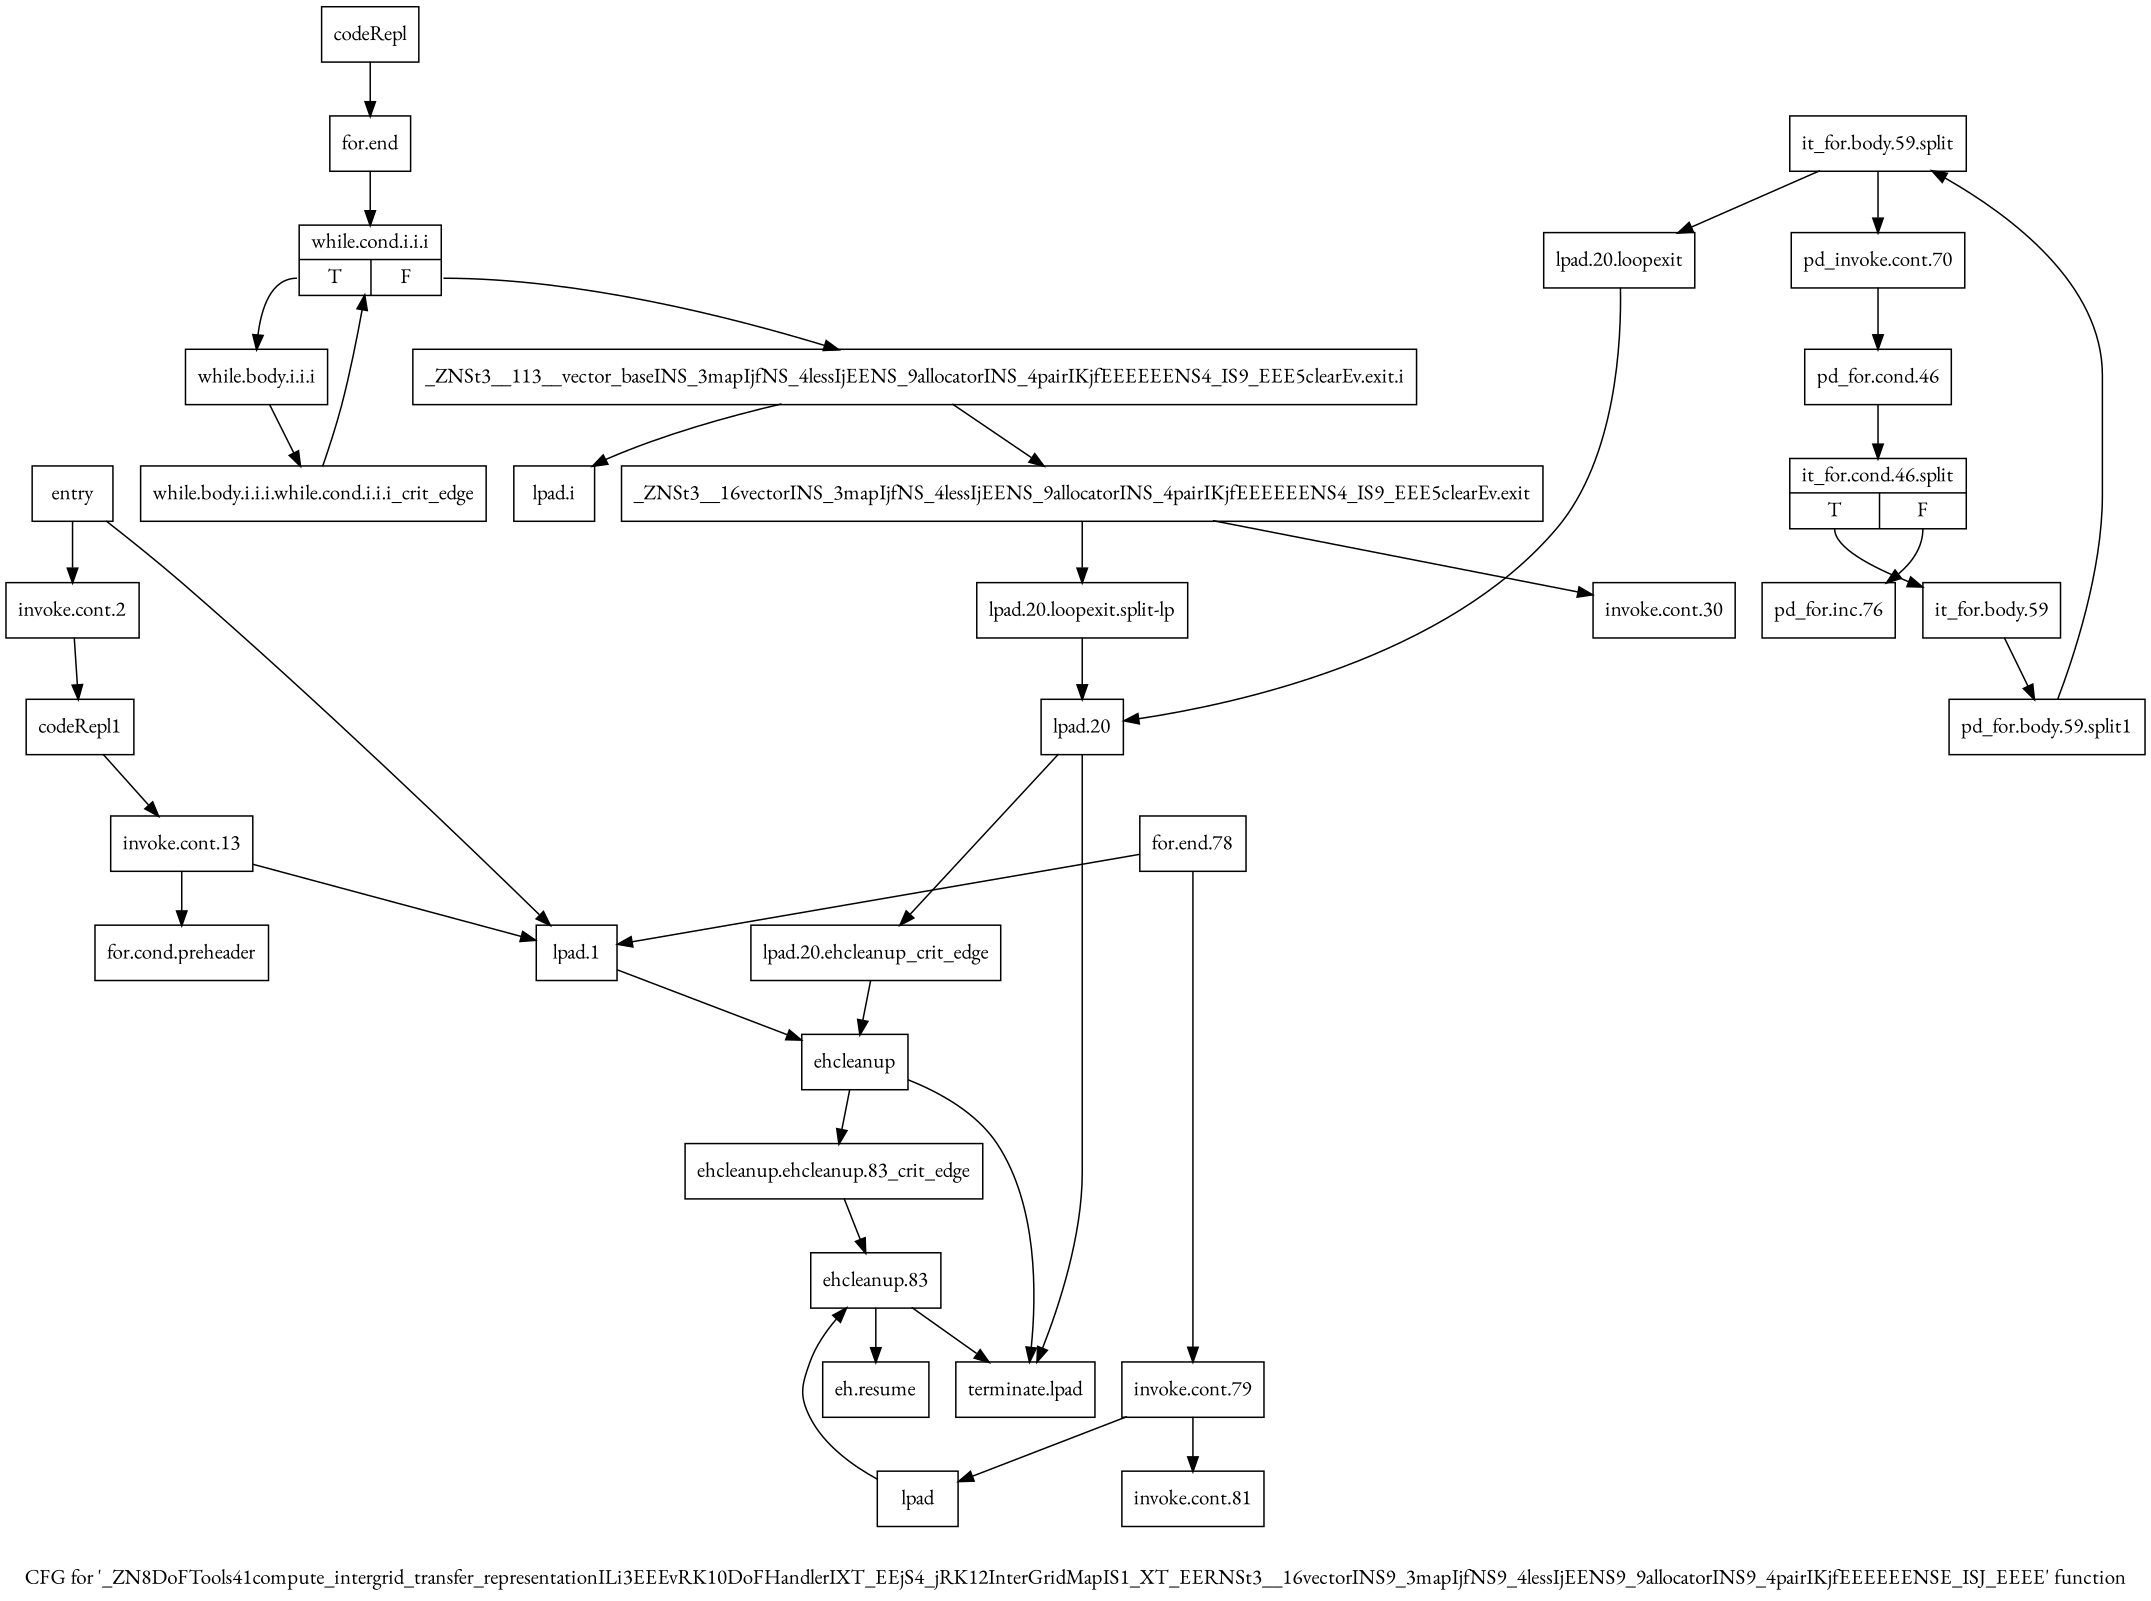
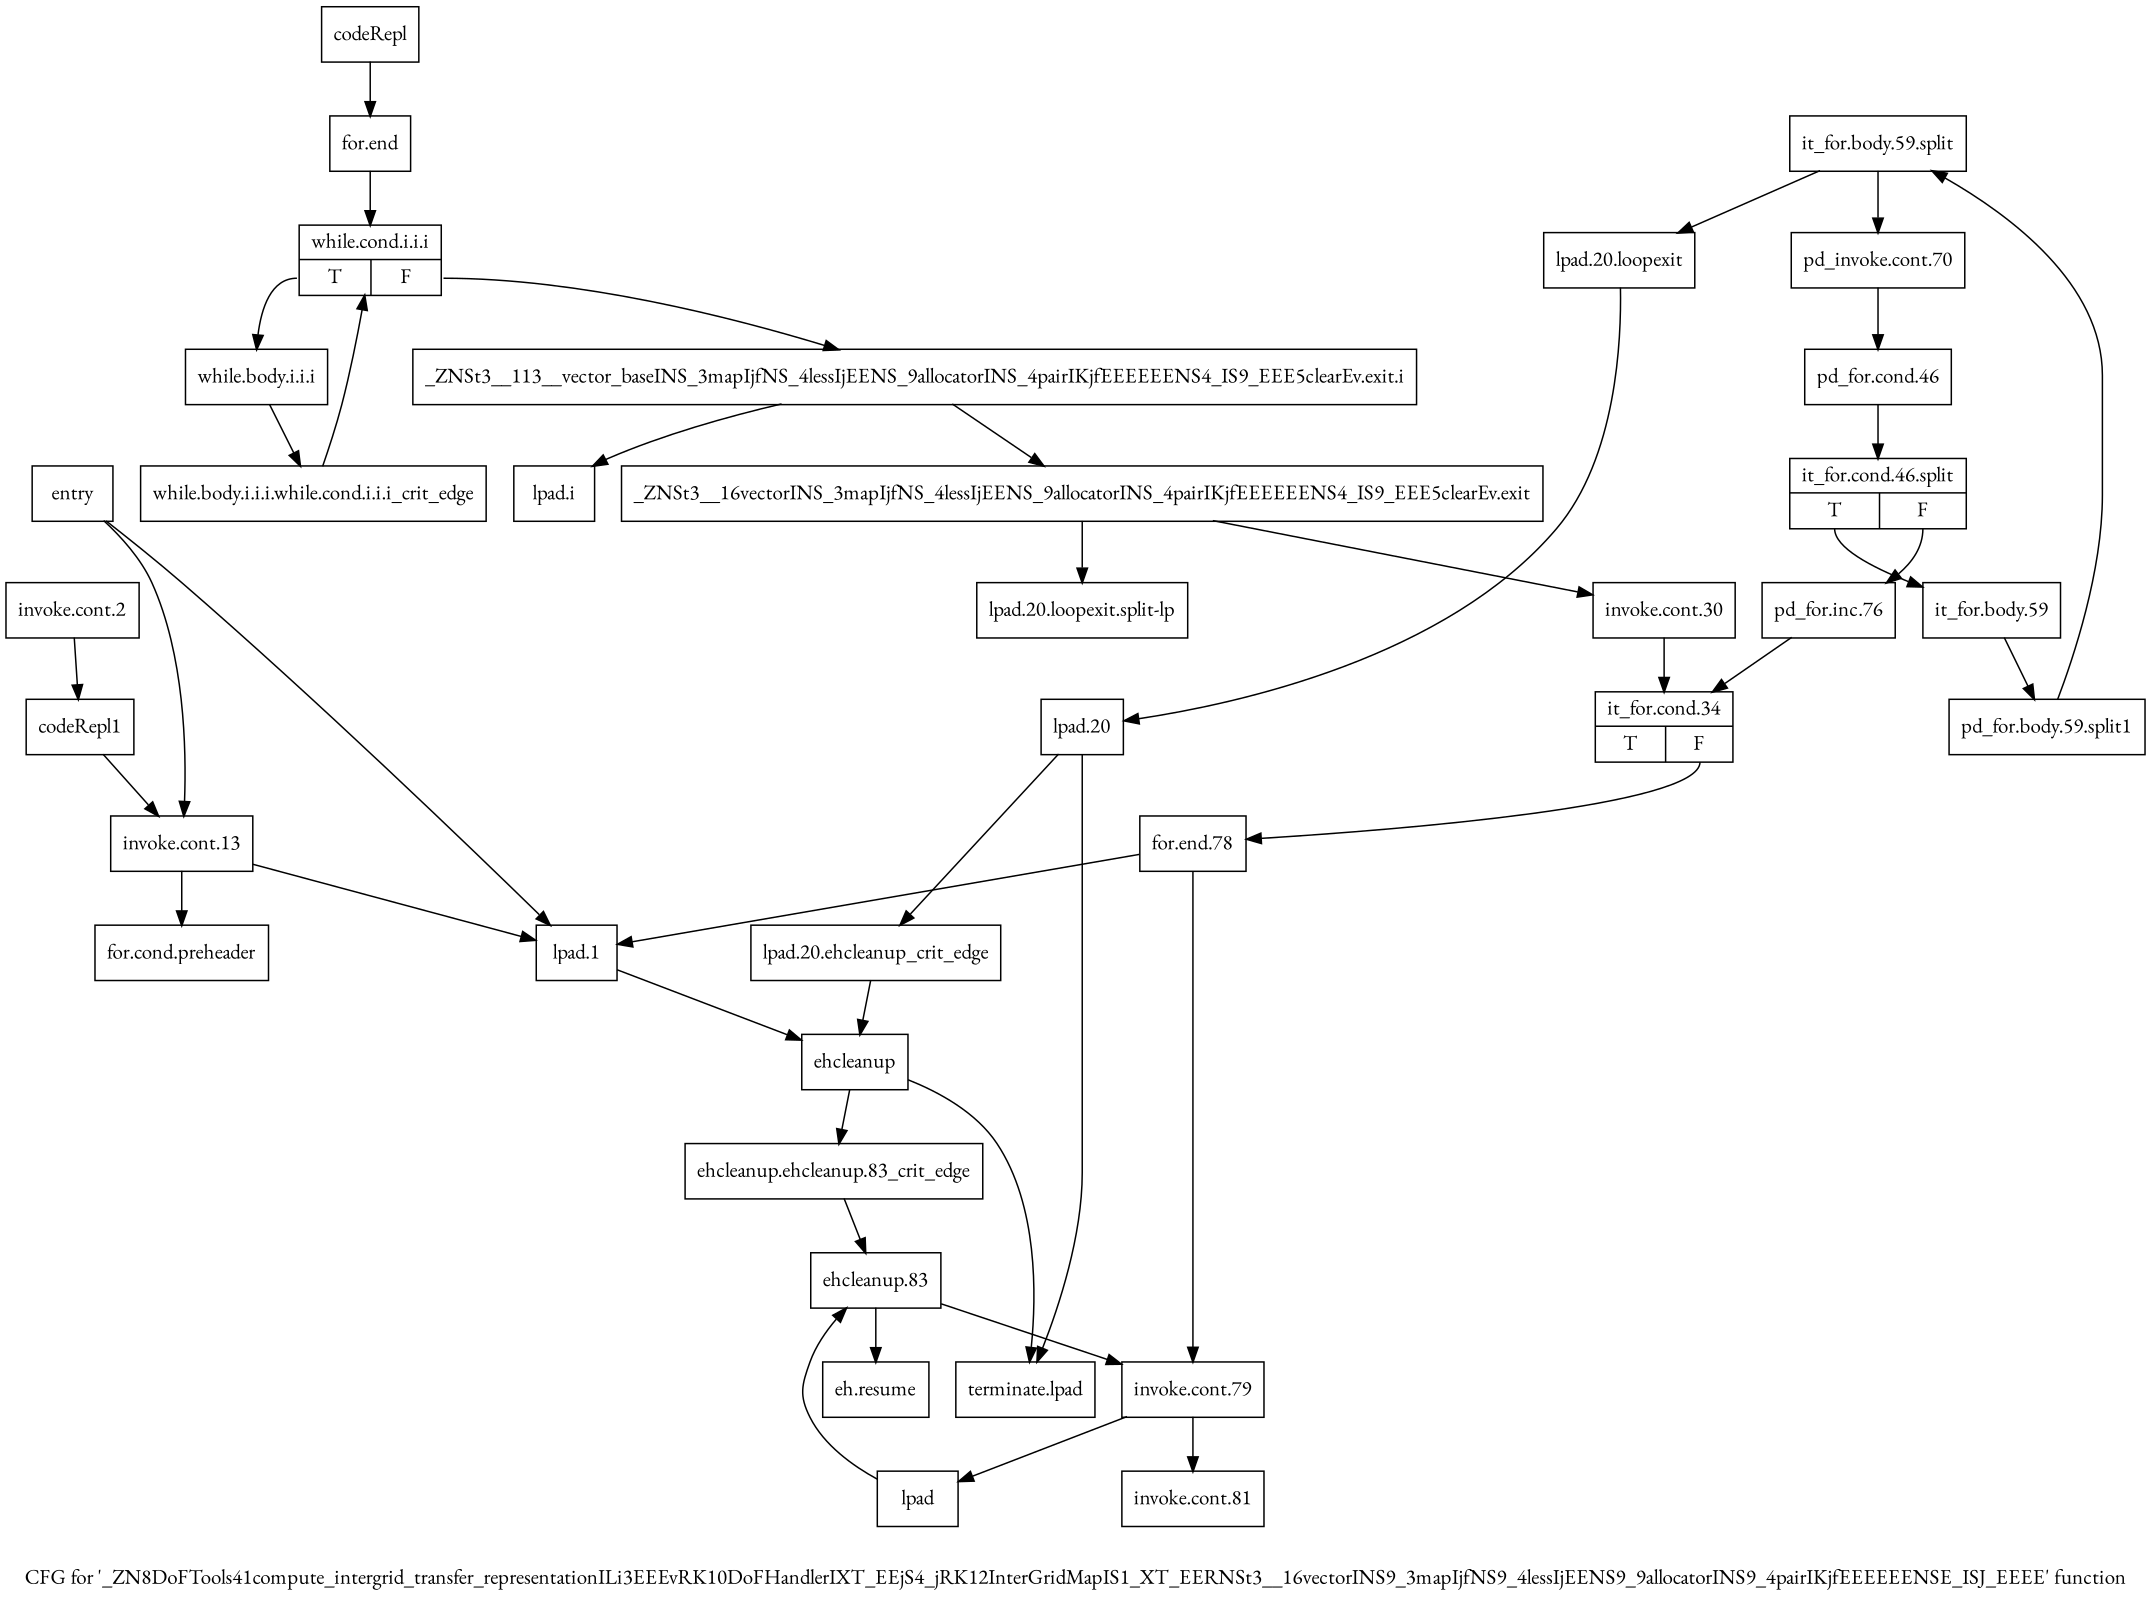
  digraph {
    fontname="EB Garamond"
    label="CFG for '_ZN8DoFTools41compute_intergrid_transfer_representationILi3EEEvRK10DoFHandlerIXT_EEjS4_jRK12InterGridMapIS1_XT_EERNSt3__16vectorINS9_3mapIjfNS9_4lessIjEENS9_9allocatorINS9_4pairIKjfEEEEEENSE_ISJ_EEEE' function"
    node [fontname="EB Garamond" shape=record]
    edge [fontname="EB Garamond"]
    n1 [label="{entry}"]
    n2 [label="{invoke.cont.2}"]
    n3 [label="{lpad.1}"]
    n4 [label="{codeRepl1}"]
    n5 [label="{ehcleanup}"]
    n6 [label="{invoke.cont.13}"]
    n7 [label="{terminate.lpad}"]
    n8 [label="{ehcleanup.ehcleanup.83_crit_edge}"]
    n9 [label="{for.cond.preheader}"]
    n10 [label="{codeRepl}"]
    n11 [label="{for.end}"]
    n12 [label="{while.cond.i.i.i|{<s0>T|<s1>F}}"]
    n13 [label="{while.body.i.i.i}"]
    n14 [label="{_ZNSt3__113__vector_baseINS_3mapIjfNS_4lessIjEENS_9allocatorINS_4pairIKjfEEEEEENS4_IS9_EEE5clearEv.exit.i}"]
    n15 [label="{lpad}"]
    n16 [label="{ehcleanup.83}"]
    n17 [label="{eh.resume}"]
    n18 [label="{lpad.20.loopexit}"]
    n19 [label="{lpad.20}"]
    n20 [label="{lpad.20.ehcleanup_crit_edge}"]
    n21 [label="{lpad.20.loopexit.split-lp}"]
    n22 [label="{while.body.i.i.i.while.cond.i.i.i_crit_edge}"]
    n23 [label="{_ZNSt3__16vectorINS_3mapIjfNS_4lessIjEENS_9allocatorINS_4pairIKjfEEEEEENS4_IS9_EEE5clearEv.exit}"]
    n24 [label="{lpad.i}"]
    n25 [label="{invoke.cont.30}"]
+   n26 [label="{it_for.cond.34|{<s0>T|<s1>F}}"]
    n27 [label="{for.end.78}"]
    n28 [label="{invoke.cont.79}"]
    n29 [label="{pd_for.cond.46}"]
    n30 [label="{it_for.cond.46.split|{<s0>T|<s1>F}}"]
    n31 [label="{invoke.cont.81}"]
    n32 [label="{it_for.body.59}"]
    n33 [label="{pd_for.inc.76}"]
    n34 [label="{pd_for.body.59.split1}"]
    n35 [label="{it_for.body.59.split}"]
    n36 [label="{pd_invoke.cont.70}"]
-   n1 -> n2
+   n1 -> n6
    n1 -> n3
    n2 -> n4
    n3 -> n5
    n4 -> n6
    n5 -> n7
    n5 -> n8
    n6 -> n3
    n6 -> n9
    n8 -> n16
    n10 -> n11
    n11 -> n12
    n12 -> n13 [tailport=s0]
    n12 -> n14 [tailport=s1]
    n13 -> n22
    n14 -> n23
    n14 -> n24
    n15 -> n16
-   n16 -> n7
+   n16 -> n28
    n16 -> n17
    n18 -> n19
    n19 -> n7
    n19 -> n20
    n20 -> n5
-   n21 -> n19
    n22 -> n12
    n23 -> n21
    n23 -> n25
+   n25 -> n26
+   n26 -> n27 [tailport=s1]
    n27 -> n3
    n27 -> n28
    n28 -> n15
    n28 -> n31
    n29 -> n30
    n30 -> n32 [tailport=s0]
    n30 -> n33 [tailport=s1]
    n32 -> n34
+   n33 -> n26
    n34 -> n35
    n35 -> n18
    n35 -> n36
    n36 -> n29
  }
